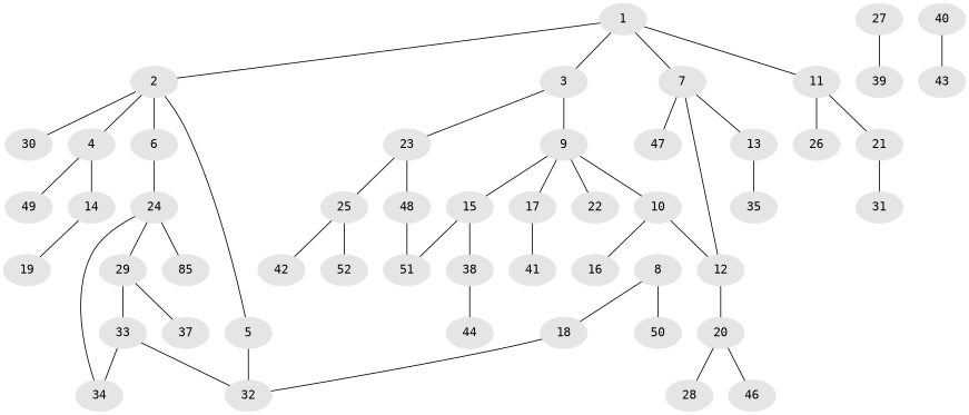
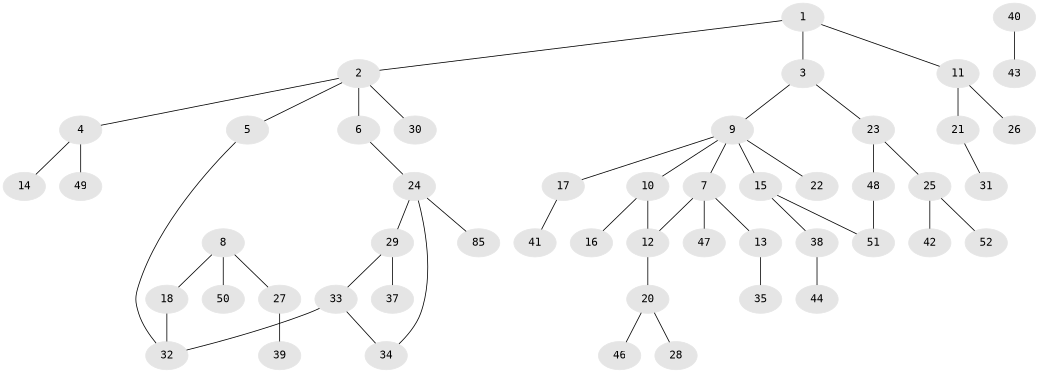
  graph {
    fontname="DejaVu Sans Mono"
    node [color=gray90 fontname="DejaVu Sans Mono" style=filled]
    edge [fontname="DejaVu Sans Mono"]
    1
    2
    3
    7
    11
    4
    5
    6
    30
    9
    23
    12
    13
    47
    21
    26
    14
    49
    32
    24
    10
    15
    17
    22
    25
    48
    8
    18
    27
    50
-   19
    29
    34
    n34 [label=85]
    20
    35
    39
    16
    38
    51
    41
    31
    28
    46
    44
    42
    52
    33
    37
    40
    43
    1 -- 2
    1 -- 3
-   1 -- 7
+   9 -- 7
    1 -- 11
    2 -- 4
    2 -- 5
    2 -- 6
    2 -- 30
    3 -- 9
    3 -- 23
    7 -- 12
    7 -- 13
    7 -- 47
    11 -- 21
    11 -- 26
    4 -- 14
    4 -- 49
    5 -- 32
    6 -- 24
    9 -- 10
    9 -- 15
    9 -- 17
    9 -- 22
    23 -- 25
    23 -- 48
    12 -- 20
    13 -- 35
    21 -- 31
-   14 -- 19
    24 -- 29
    24 -- 34
    24 -- n34
    10 -- 12
    10 -- 16
    15 -- 38
    15 -- 51
    17 -- 41
    25 -- 42
    25 -- 52
    48 -- 51
    8 -- 18
+   8 -- 27
    8 -- 50
    18 -- 32
    27 -- 39
    29 -- 33
    29 -- 37
    20 -- 28
    20 -- 46
    38 -- 44
    33 -- 32
    33 -- 34
    40 -- 43
  }
